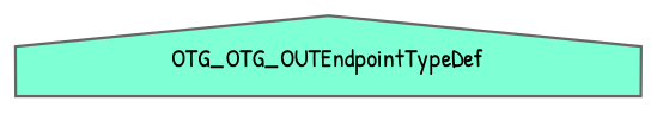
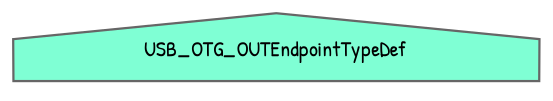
  digraph {
    rankdir=LR
    fontname="Patrick Hand"
-   n1 [color=gray40 fillcolor=aquamarine fontname="Patrick Hand" fontsize=10 height=0.2 label=OTG_OTG_OUTEndpointTypeDef shape=house style=filled width=0.4]
+   n1 [color=gray40 fillcolor=aquamarine fontname="Patrick Hand" fontsize=10 height=0.2 label=USB_OTG_OUTEndpointTypeDef shape=house style=filled width=0.4]
  }
